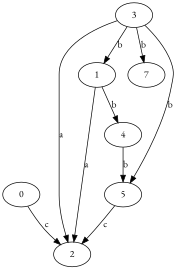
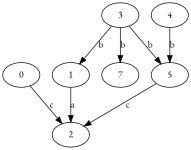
  strict digraph {
    fontname="EB Garamond"
    node [fontname="EB Garamond"]
    edge [fontname="EB Garamond"]
    0
    2
    1
    4
    3
    7
    5
    0 -> 2 [label=c]
    1 -> 2 [label=a]
-   1 -> 4 [label=b]
    4 -> 5 [label=b]
-   3 -> 2 [label=a]
    3 -> 1 [label=b]
    3 -> 7 [label=b]
    3 -> 5 [label=b]
    5 -> 2 [label=c]
  }
